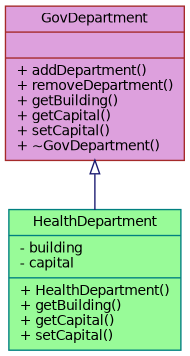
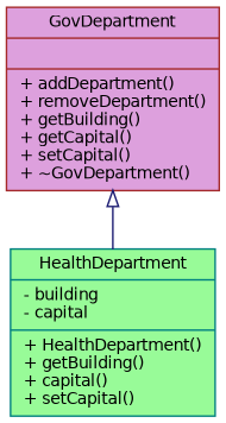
  digraph {
    node [fontname=Helvetica fontsize=10 shape=record style=filled]
-   n1 [color=teal fillcolor=palegreen fontcolor=black height=0.2 label="{HealthDepartment\n|- building\l- capital\l|+ HealthDepartment()\l+ getBuilding()\l+ getCapital()\l+ setCapital()\l}" width=0.4]
+   n1 [color=teal fillcolor=palegreen fontcolor=black height=0.2 label="{HealthDepartment\n|- building\l- capital\l|+ HealthDepartment()\l+ getBuilding()\l+ capital()\l+ setCapital()\l}" width=0.4]
    n2 [color=brown fillcolor=plum height=0.2 label="{GovDepartment\n||+ addDepartment()\l+ removeDepartment()\l+ getBuilding()\l+ getCapital()\l+ setCapital()\l+ ~GovDepartment()\l}" width=0.4]
    n2 -> n1 [arrowtail=onormal color=midnightblue dir=back fontname=Helvetica fontsize=10 labelfontname=Helvetica labelfontsize=10 style=solid]
  }
